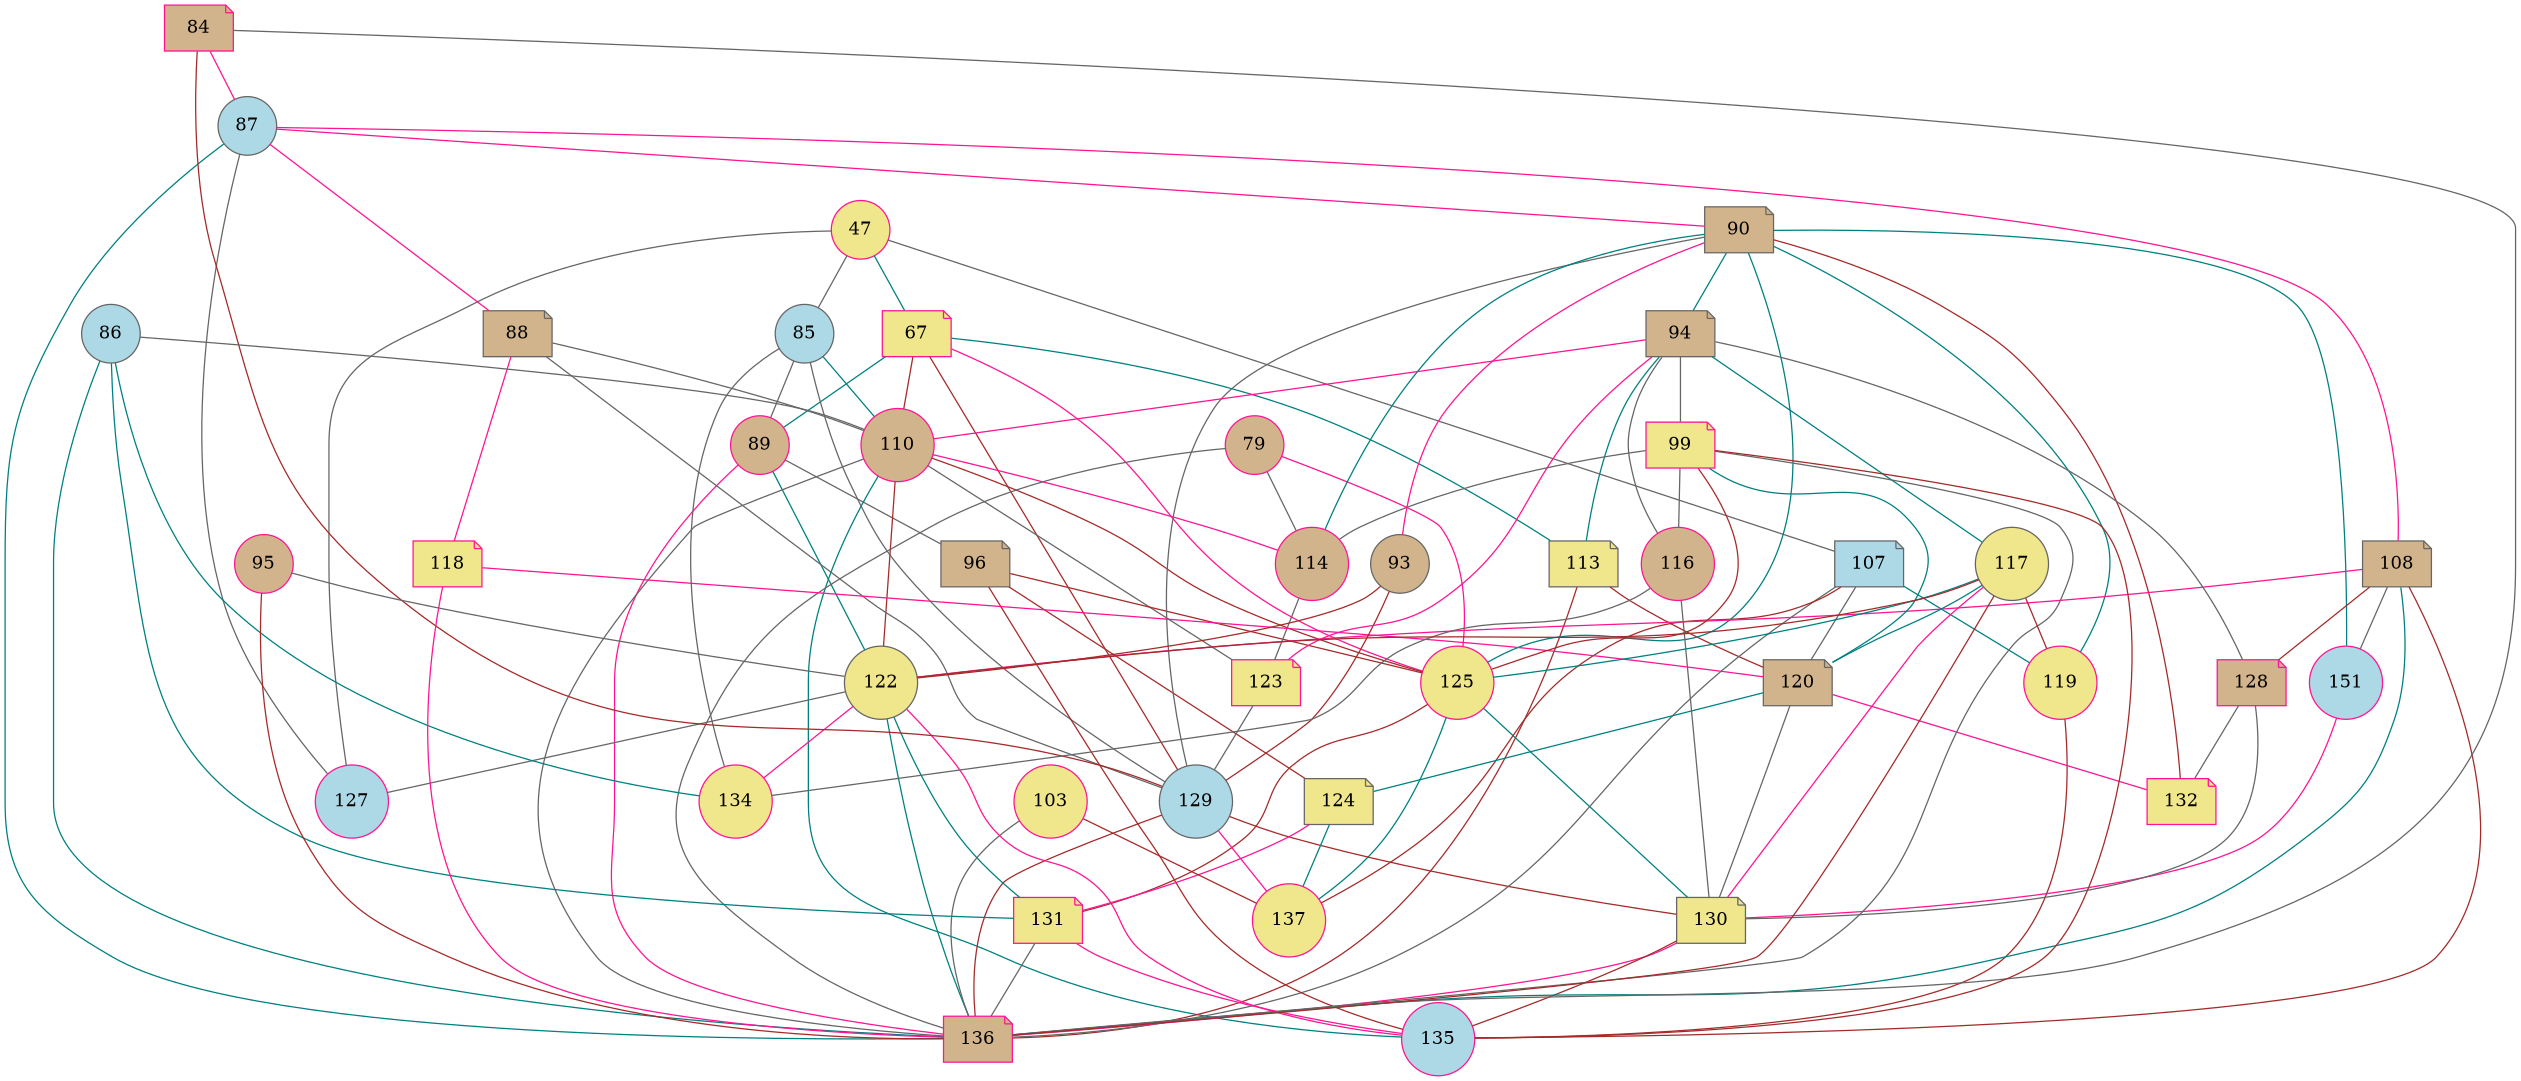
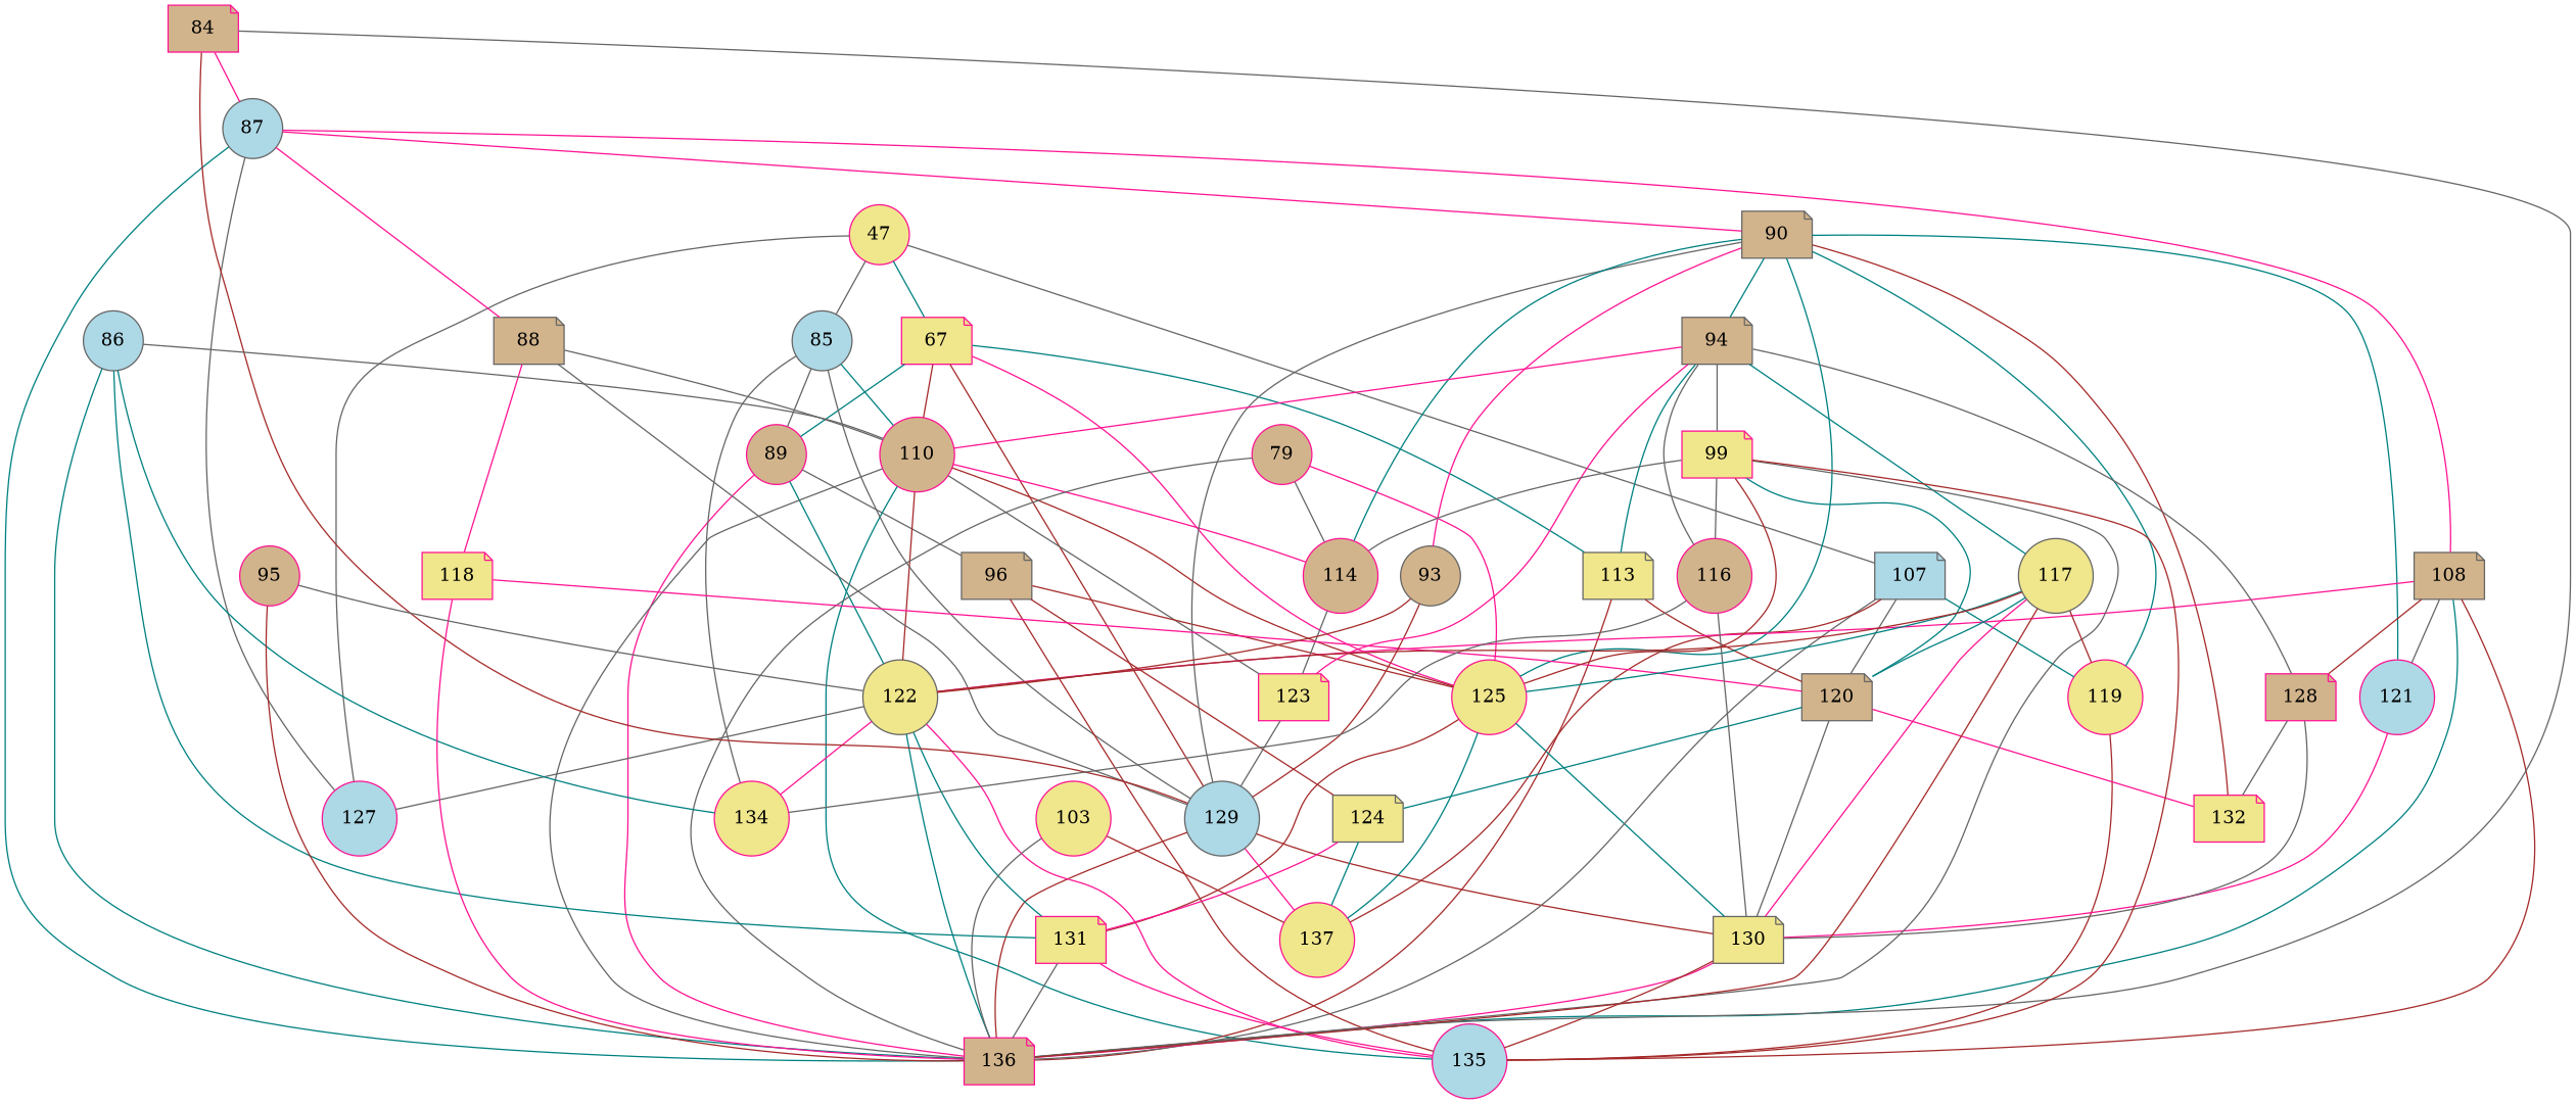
  graph {
    node [color=deeppink fillcolor=khaki shape=circle style=filled]
    edge [color=gray40]
    67 [shape=note super="+48"]
    89 [fillcolor=tan super="+10+44"]
    110 [fillcolor=tan super="+22+60+106"]
    113 [color=gray40 shape=note super="+56"]
    125 [super="+72+101"]
    129 [color=gray40 fillcolor=lightblue super="+81+82+112"]
    47
    85 [color=gray40 fillcolor=lightblue super="+49"]
    107 [color=gray40 fillcolor=lightblue shape=note super="+9"]
    127 [fillcolor=lightblue super="+83"]
    134
    136 [fillcolor=tan shape=note super="+20+27+109+133+126+102"]
    119 [super="+71"]
    120 [color=gray40 fillcolor=tan shape=note super="+1+5+78"]
    137 [super="+13"]
    96 [color=gray40 fillcolor=tan shape=note super="+30"]
    122 [color=gray40 super="+35+63+91"]
    114 [fillcolor=tan super="+4"]
    123 [shape=note super="+105"]
    135 [fillcolor=lightblue super="+16+18"]
    131 [shape=note super="+74+68"]
    130 [color=gray40 shape=note super="+53+61+77"]
    79 [fillcolor=tan]
    87 [color=gray40 fillcolor=lightblue super="+58"]
    88 [color=gray40 fillcolor=tan shape=note super="+75"]
    90 [color=gray40 fillcolor=tan shape=note super="+25+29+59"]
    108 [color=gray40 fillcolor=tan shape=note super="+64"]
    84 [fillcolor=tan shape=note]
    86 [color=gray40 fillcolor=lightblue]
    118 [shape=note]
    93 [color=gray40 fillcolor=tan]
    94 [color=gray40 fillcolor=tan shape=note super="+54+19"]
-   121 [fillcolor=lightblue label=151]
+   121 [fillcolor=lightblue]
    132 [shape=note]
    128 [fillcolor=tan shape=note super="+28"]
    124 [color=gray40 shape=note super="+39"]
    99 [shape=note super="+46+98"]
    116 [fillcolor=tan super="+66"]
    117 [color=gray40 super="+42+115+43"]
    95 [fillcolor=tan]
    103
    67 -- 89 [color=teal weight=2]
    67 -- 110 [color=brown]
    67 -- 113 [color=teal]
    67 -- 125 [color=deeppink weight=2]
    67 -- 129 [color=brown]
    89 -- 136 [color=deeppink weight=2]
    89 -- 96
    89 -- 122 [color=teal]
    110 -- 125 [color=brown weight=2]
    110 -- 136 [weight=4]
    110 -- 122 [color=brown weight=2]
    110 -- 114 [color=deeppink]
    110 -- 123
    110 -- 135 [color=teal weight=2]
    113 -- 136 [color=brown weight=3]
    113 -- 120 [color=brown]
    125 -- 137 [color=teal]
    125 -- 131 [color=brown]
    125 -- 130 [color=teal]
    129 -- 136 [color=brown weight=3]
    129 -- 137 [color=deeppink]
    129 -- 130 [color=brown weight=2]
    47 -- 67 [color=teal]
    47 -- 85
    47 -- 107
    47 -- 127
    85 -- 89 [weight=2]
    85 -- 110 [color=teal]
    85 -- 129
    85 -- 134
    107 -- 136
    107 -- 119 [color=teal weight=2]
    107 -- 120
    107 -- 137 [color=brown]
    119 -- 135 [color=brown weight=2]
    120 -- 130 [weight=2]
    120 -- 132 [color=deeppink]
    120 -- 124 [color=teal]
    96 -- 125 [color=brown weight=2]
    96 -- 135 [color=brown]
    96 -- 124 [color=brown weight=2]
    122 -- 127 [weight=3]
    122 -- 134 [color=deeppink]
    122 -- 136 [color=teal weight=3]
    122 -- 135 [color=deeppink]
    122 -- 131 [color=teal weight=2]
    114 -- 123
    123 -- 129 [weight=2]
    131 -- 136 [weight=3]
    131 -- 135 [color=deeppink]
    130 -- 136 [color=deeppink weight=3]
    130 -- 135 [color=brown]
    79 -- 125 [color=deeppink]
    79 -- 136
    79 -- 114 [weight=2]
    87 -- 127 [weight=2]
    87 -- 136 [color=teal weight=3]
    87 -- 88 [color=deeppink]
    87 -- 90 [color=deeppink]
    87 -- 108 [color=deeppink weight=2]
    88 -- 110 [weight=2]
    88 -- 129 [weight=2]
    88 -- 118 [color=deeppink]
    90 -- 125 [color=teal weight=2]
    90 -- 129
    90 -- 119 [color=teal]
    90 -- 114 [color=teal]
    90 -- 93 [color=deeppink]
    90 -- 94 [color=teal]
    90 -- 121 [color=teal]
    90 -- 132 [color=brown]
    108 -- 136 [color=teal]
    108 -- 122 [color=deeppink]
    108 -- 135 [color=brown]
    108 -- 121 [weight=2]
    108 -- 128 [color=brown]
    84 -- 129 [color=brown weight=2]
    84 -- 136
    84 -- 87 [color=deeppink]
    86 -- 110
    86 -- 134 [color=teal]
    86 -- 136 [color=teal]
    86 -- 131 [color=teal]
    118 -- 136 [color=deeppink weight=2]
    118 -- 120 [color=deeppink]
    93 -- 129 [color=brown]
    93 -- 122 [color=brown weight=2]
    94 -- 110 [color=deeppink]
    94 -- 113 [color=teal]
    94 -- 123 [color=deeppink weight=2]
    94 -- 128
    94 -- 99
    94 -- 116
    94 -- 117 [color=teal weight=2]
    121 -- 130 [color=deeppink]
    128 -- 130 [weight=2]
    128 -- 132 [weight=2]
    124 -- 137 [color=teal]
    124 -- 131 [color=deeppink weight=2]
    99 -- 125 [color=brown weight=2]
    99 -- 136 [weight=3]
    99 -- 120 [color=teal weight=2]
    99 -- 114
    99 -- 135 [color=brown]
    99 -- 116 [weight=2]
    116 -- 134
    116 -- 130
    117 -- 125 [color=teal weight=2]
    117 -- 136 [color=brown weight=3]
    117 -- 119 [color=brown]
    117 -- 120 [color=teal]
    117 -- 122 [color=brown weight=2]
    117 -- 130 [color=deeppink]
    95 -- 136 [color=brown]
    95 -- 122 [weight=2]
    103 -- 136 [weight=2]
    103 -- 137 [color=brown weight=2]
  }
